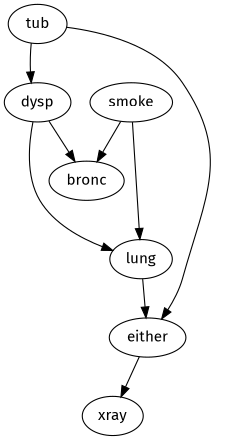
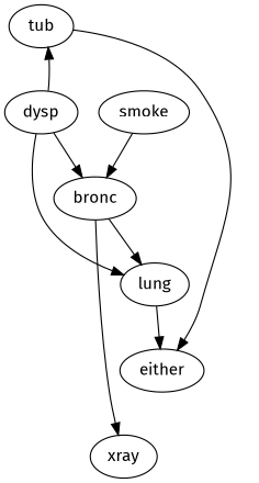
  digraph {
    fontname="Fira Sans"
    node [fontname="Fira Sans"]
    edge [fontname="Fira Sans"]
    tub
    dysp
    either
    bronc
    lung
    xray
    smoke
-   tub -> dysp
+   dysp -> tub
    tub -> either
    dysp -> bronc
    dysp -> lung
-   either -> xray
+   bronc -> xray
    lung -> either
    smoke -> bronc
-   smoke -> lung
+   bronc -> lung
  }
